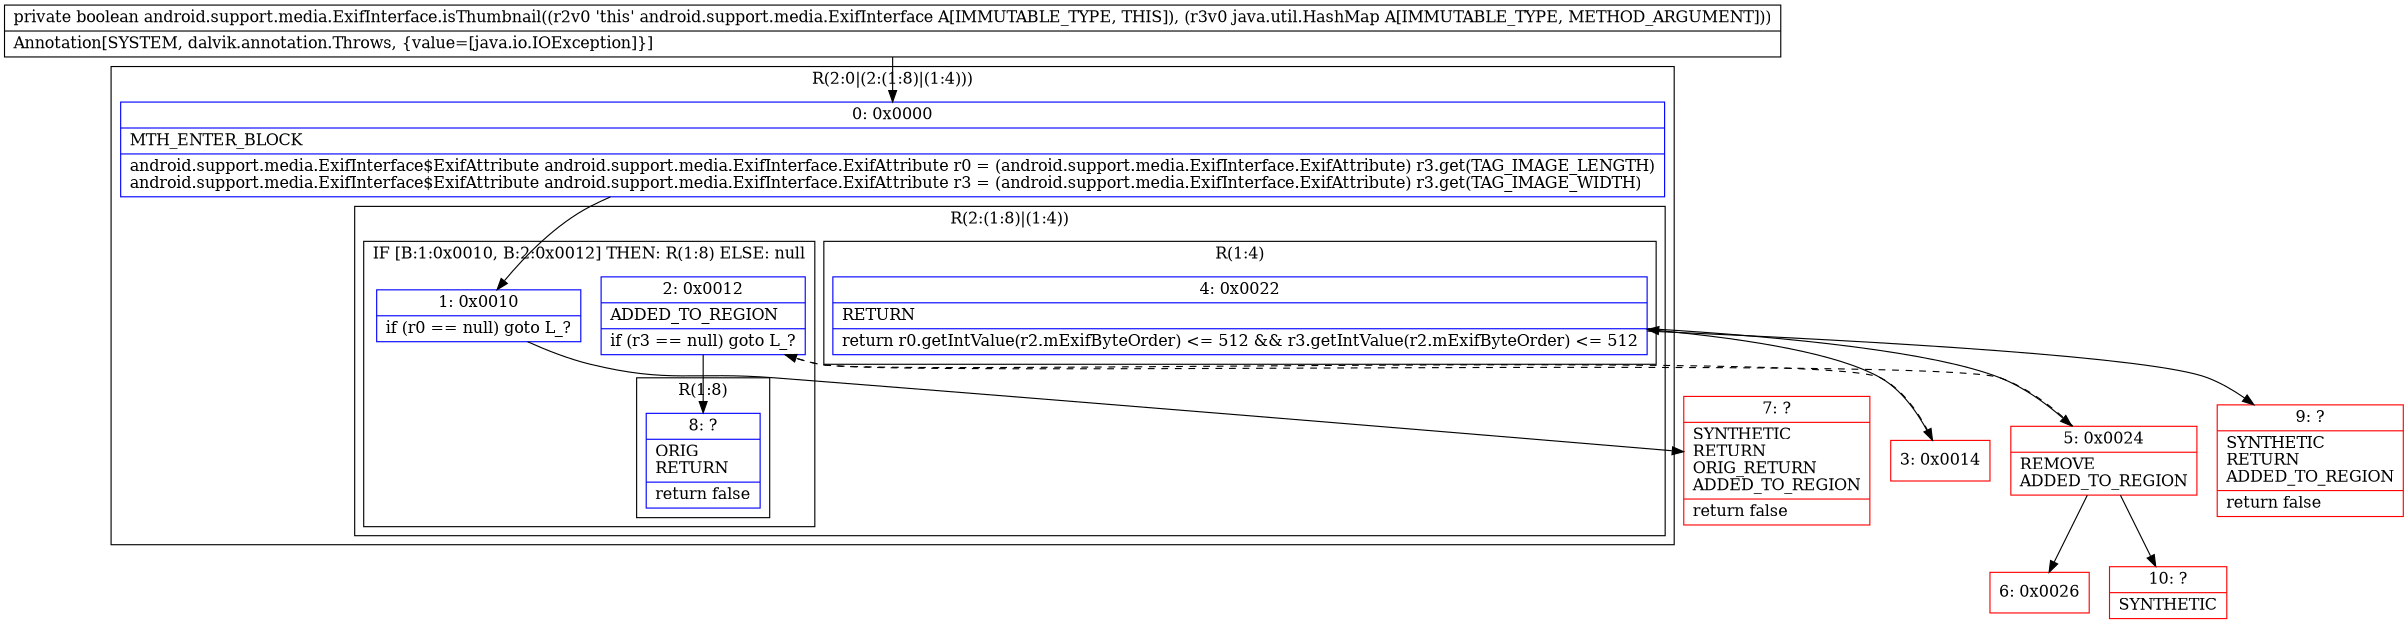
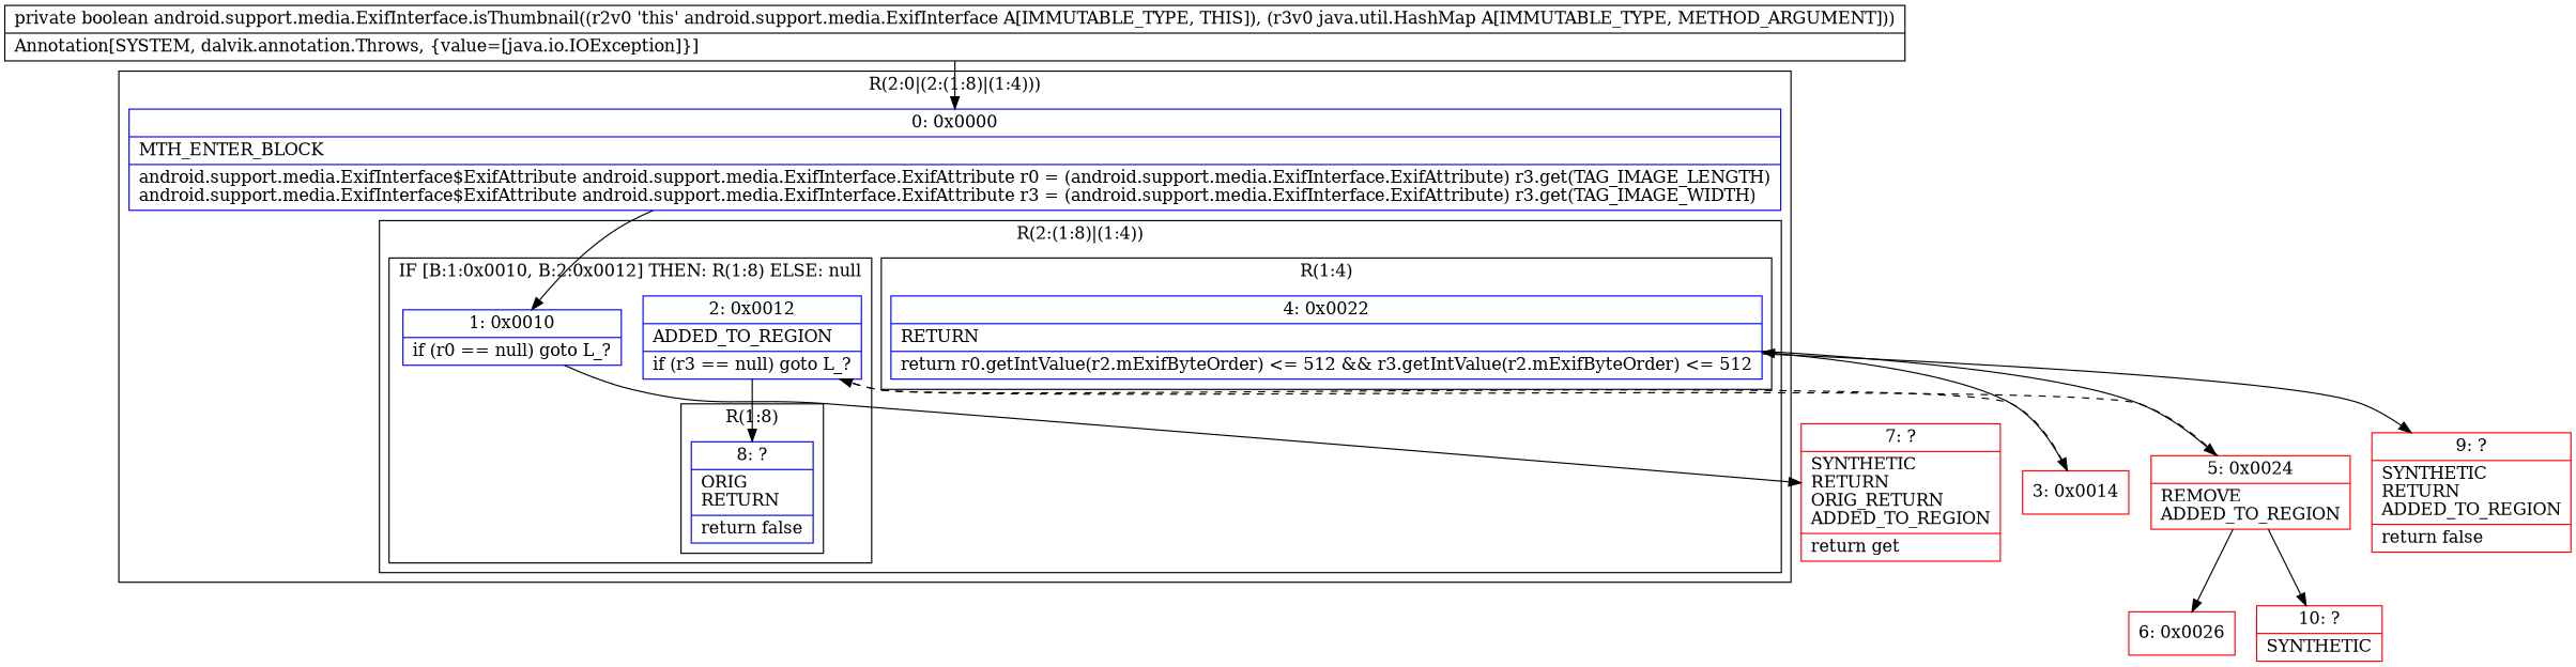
  digraph {
    node [color=red shape=record]
    n1 [color=blue label="{8\:\ ?|ORIG\lRETURN\l|return false\l}"]
    n2 [color=blue label="{1\:\ 0x0010|if (r0 == null) goto L_?\l}"]
    n3 [color=blue label="{2\:\ 0x0012|ADDED_TO_REGION\l|if (r3 == null) goto L_?\l}"]
    n4 [color=blue label="{4\:\ 0x0022|RETURN\l|return r0.getIntValue(r2.mExifByteOrder) \<= 512 && r3.getIntValue(r2.mExifByteOrder) \<= 512\l}"]
    n5 [color=blue label="{0\:\ 0x0000|MTH_ENTER_BLOCK\l|android.support.media.ExifInterface$ExifAttribute android.support.media.ExifInterface.ExifAttribute r0 = (android.support.media.ExifInterface.ExifAttribute) r3.get(TAG_IMAGE_LENGTH)\landroid.support.media.ExifInterface$ExifAttribute android.support.media.ExifInterface.ExifAttribute r3 = (android.support.media.ExifInterface.ExifAttribute) r3.get(TAG_IMAGE_WIDTH)\l}"]
-   n6 [label="{7\:\ ?|SYNTHETIC\lRETURN\lORIG_RETURN\lADDED_TO_REGION\l|return false\l}"]
+   n6 [label="{7\:\ ?|SYNTHETIC\lRETURN\lORIG_RETURN\lADDED_TO_REGION\l|return get\l}"]
    n7 [label="{3\:\ 0x0014}"]
    n8 [label="{5\:\ 0x0024|REMOVE\lADDED_TO_REGION\l}"]
    n9 [label="{9\:\ ?|SYNTHETIC\lRETURN\lADDED_TO_REGION\l|return false\l}"]
    n10 [label="{6\:\ 0x0026}"]
    n11 [label="{10\:\ ?|SYNTHETIC\l}"]
    n12 [label="{private boolean android.support.media.ExifInterface.isThumbnail((r2v0 'this' android.support.media.ExifInterface A[IMMUTABLE_TYPE, THIS]), (r3v0 java.util.HashMap A[IMMUTABLE_TYPE, METHOD_ARGUMENT]))  | Annotation[SYSTEM, dalvik.annotation.Throws, \{value=[java.io.IOException]\}]\l}" color=""]
    subgraph cluster_1 {
      label="R(2:0|(2:(1:8)|(1:4)))"
      n5
      subgraph cluster_2 {
        label="R(2:(1:8)|(1:4))"
        subgraph cluster_3 {
          label="IF [B:1:0x0010, B:2:0x0012] THEN: R(1:8) ELSE: null"
          n2
          n3
          subgraph cluster_4 {
            label="R(1:8)"
            n1
          }
        }
        subgraph cluster_5 {
          label="R(1:4)"
          n4
        }
      }
    }
    n2 -> n6
    n3 -> n1
    n3 -> n7 [style=dashed]
    n4 -> n8
    n4 -> n9
    n5 -> n2
    n7 -> n4
    n8 -> n3 [style=dashed]
    n8 -> n10
    n8 -> n11
    n12 -> n5
  }
